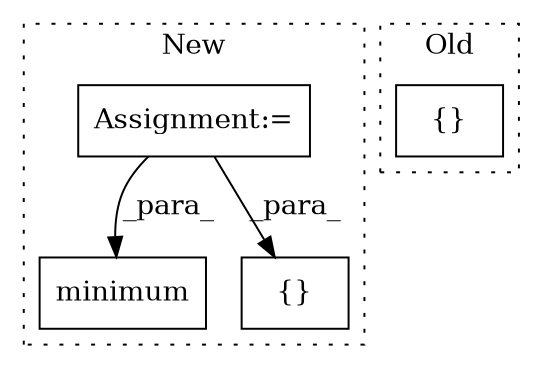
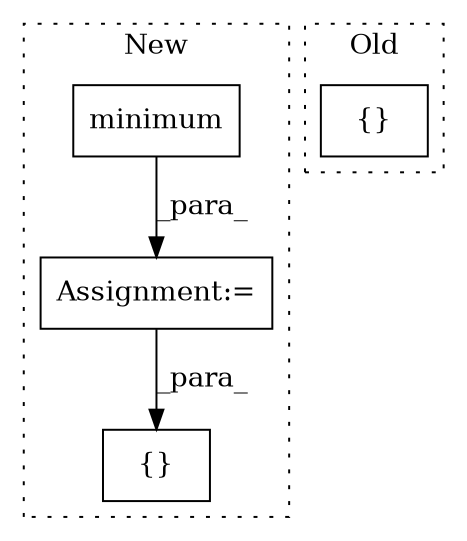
  digraph {
    node [a=4 l="1,1" shape=box]
    n1 [a=32 l="8,1" label=minimum s="1845,1869"]
    n2 [a=7 l=1 label="Assignment:=" s=1833]
    n3 [label="{}" s="1898,1969"]
    n4 [label="{}" s="537,617"]
    subgraph cluster_1 {
      label=New
      style=dotted
      n1
      n2
      n3
    }
    subgraph cluster_2 {
      label=Old
      style=dotted
      n4
    }
-   n2 -> n1 [label=_para_]
+   n1 -> n2 [label=_para_]
    n2 -> n3 [label=_para_]
  }
